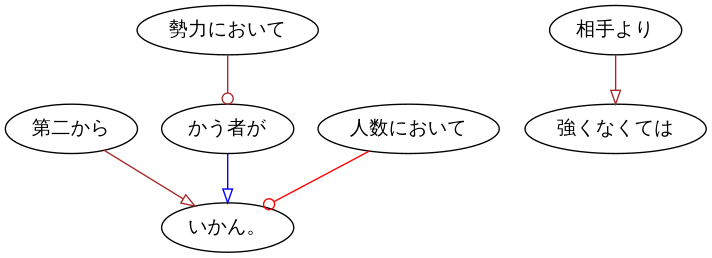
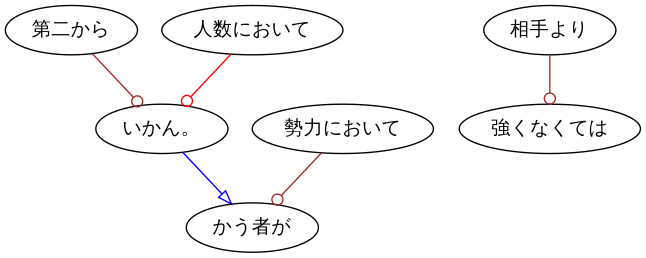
  digraph {
    edge [arrowhead=odot color=brown]
    n1 [label="第二から"]
    n2 [label="いかん。"]
    n3 [label="かう者が"]
    n4 [label="勢力において"]
    n5 [label="人数において"]
    n6 [label="相手より"]
    n7 [label="強くなくては"]
-   n1 -> n2 [arrowhead=onormal]
-   n3 -> n2 [arrowhead=onormal color=blue]
+   n1 -> n2
+   n2 -> n3 [arrowhead=onormal color=blue]
    n4 -> n3
    n5 -> n2 [color=red]
-   n6 -> n7 [arrowhead=onormal]
+   n6 -> n7
  }
